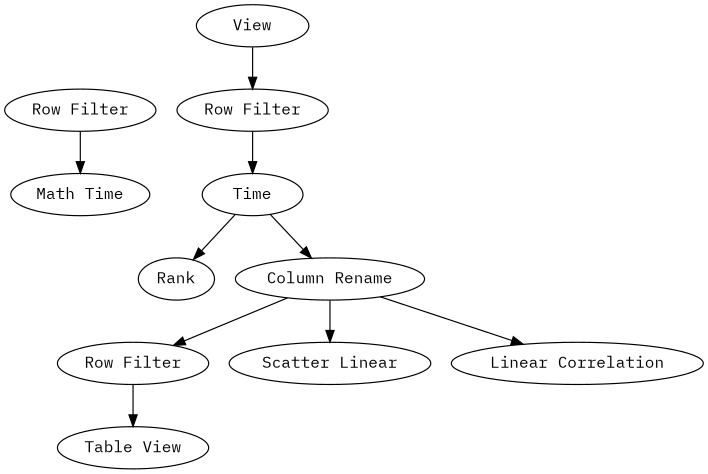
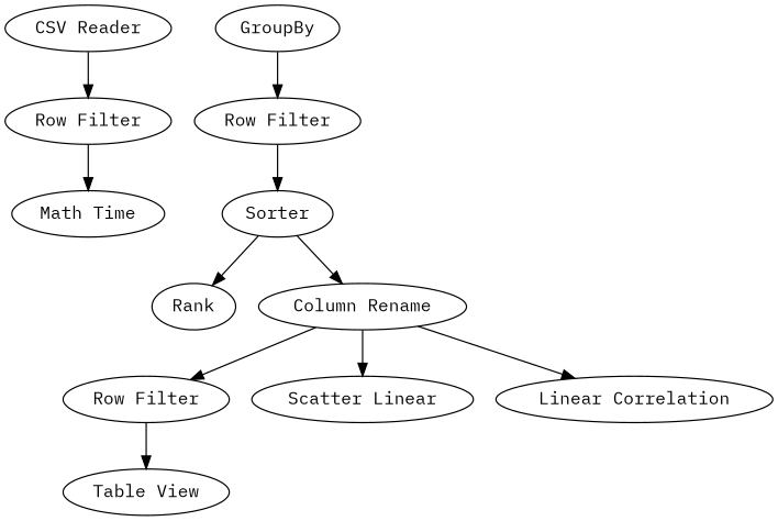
  digraph {
    fontname="IBM Plex Mono"
    rankdir=TB
    node [fontname="IBM Plex Mono"]
    edge [fontname="IBM Plex Mono"]
+   n1 [label="CSV Reader"]
    n2 [label="Row Filter"]
    n3 [label="Math Time"]
-   n4 [label=View]
+   n4 [label=GroupBy]
    n5 [label="Row Filter"]
-   n6 [label=Time]
+   n6 [label=Sorter]
    n7 [label=Rank]
    n8 [label="Column Rename"]
    n9 [label="Row Filter"]
    n10 [label="Scatter Linear"]
    n11 [label="Linear Correlation"]
    n12 [label="Table View"]
+   n1 -> n2
    n2 -> n3
    n4 -> n5
    n5 -> n6
    n6 -> n7
    n6 -> n8
    n8 -> n9
    n8 -> n10
    n8 -> n11
    n9 -> n12
  }
